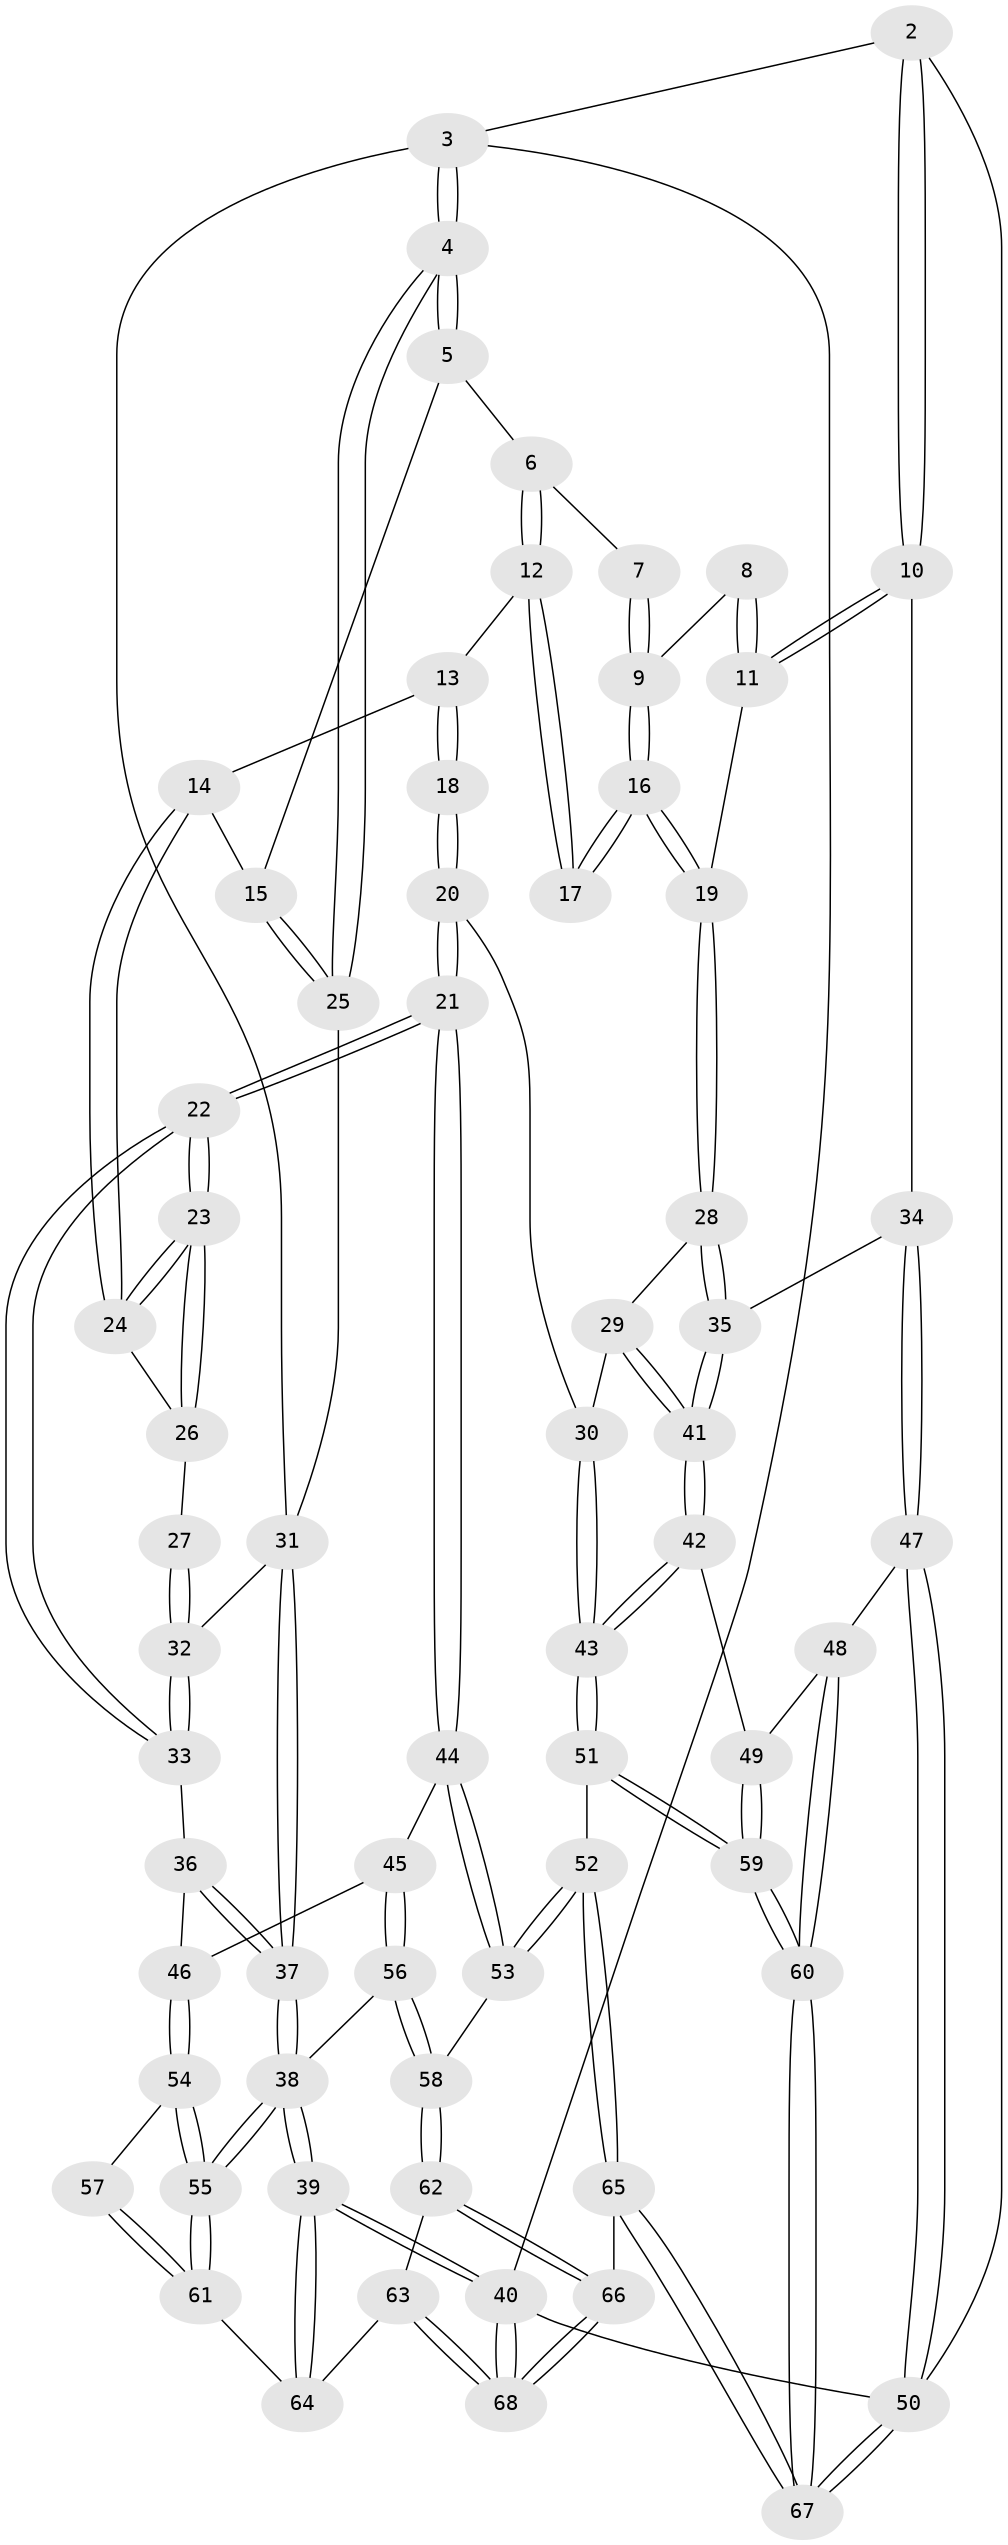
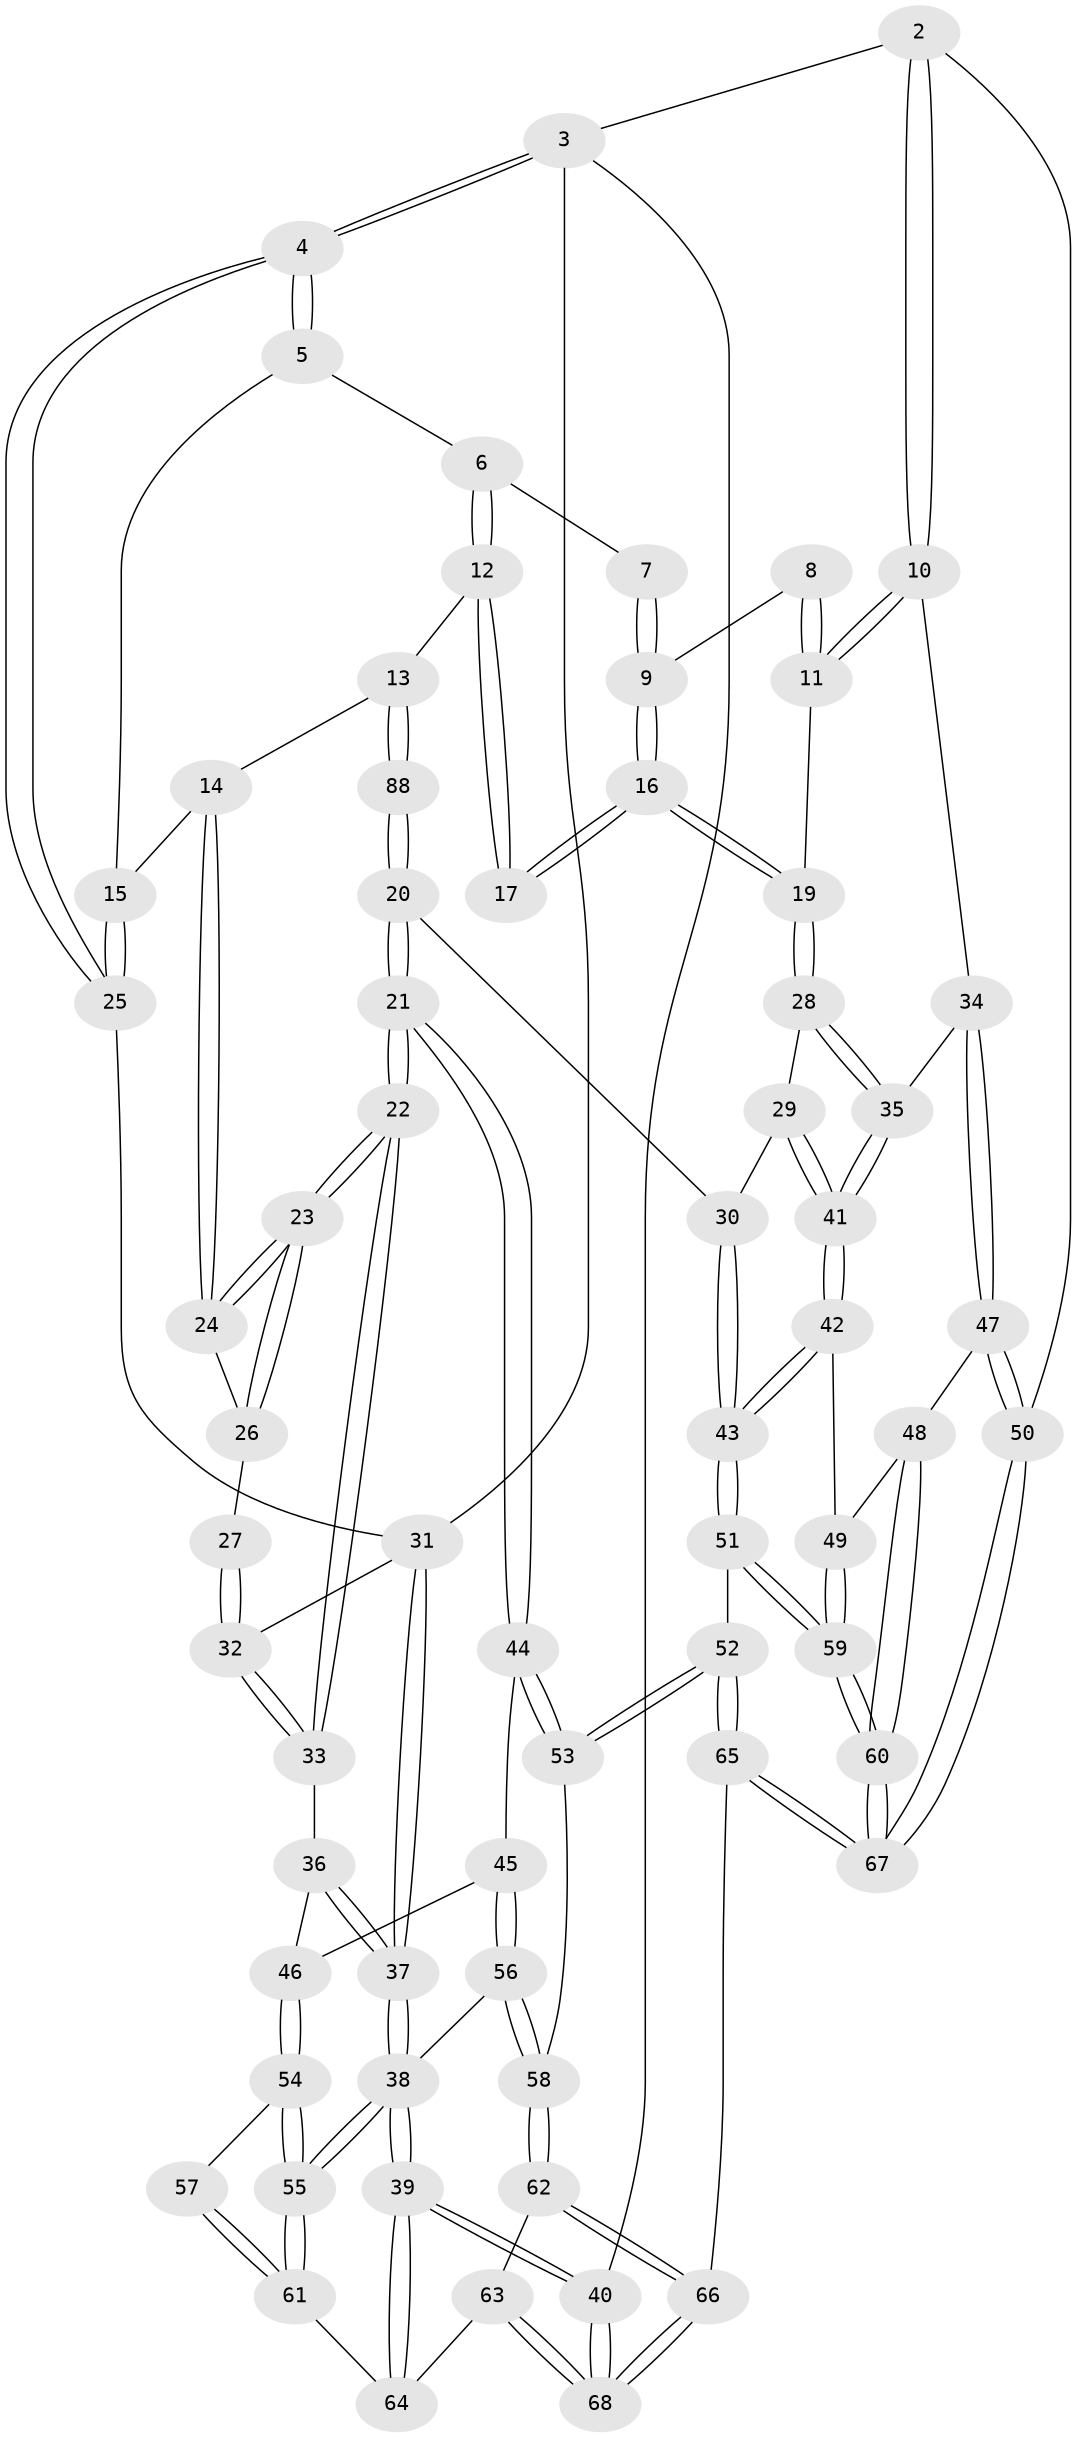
  graph {
    fontname="DejaVu Sans Mono"
    node [color=gray90 fontname="DejaVu Sans Mono" style=filled]
    edge [fontname="DejaVu Sans Mono"]
    2
    3
    10
    50
    8
    9
    11
    4
    31
    40
    34
    67
    5
    25
    32
    37
    68
    6
    15
    7
    12
    13
    17
    16
    19
    35
    47
    28
    14
-   18
+   18 [label=88]
    24
    20
    26
    21
    30
    29
    22
    44
    43
    23
    33
    45
    53
    36
    27
    41
    42
    51
    38
    46
    48
    54
    39
    55
    64
    61
    49
    59
    52
    56
    58
    57
    60
    65
    66
    62
    63
    2 -- 3
    2 -- 10
    2 -- 10
    2 -- 50
    3 -- 4
    3 -- 4
    3 -- 31
    3 -- 40
    10 -- 11
    10 -- 11
    10 -- 34
    50 -- 67
    50 -- 67
    8 -- 9
    8 -- 11
    8 -- 11
    9 -- 16
    9 -- 16
    11 -- 19
    4 -- 5
    4 -- 5
    4 -- 25
    4 -- 25
    31 -- 32
    31 -- 37
    31 -- 37
-   40 -- 50
    40 -- 68
    40 -- 68
    34 -- 35
    34 -- 47
    34 -- 47
    5 -- 6
    5 -- 15
    25 -- 31
    32 -- 33
    32 -- 33
    37 -- 38
    37 -- 38
    6 -- 7
    6 -- 12
    6 -- 12
    15 -- 25
    15 -- 25
    7 -- 9
    7 -- 9
    12 -- 13
    12 -- 17
    12 -- 17
    13 -- 14
    13 -- 18
    13 -- 18
    16 -- 17
    16 -- 17
    16 -- 19
    16 -- 19
    19 -- 28
    19 -- 28
    35 -- 41
    35 -- 41
    47 -- 50
    47 -- 50
    47 -- 48
    28 -- 35
    28 -- 35
    28 -- 29
    14 -- 15
    14 -- 24
    14 -- 24
    18 -- 20
    18 -- 20
    24 -- 26
    20 -- 21
    20 -- 21
    20 -- 30
    26 -- 27
    21 -- 22
    21 -- 22
    21 -- 44
    21 -- 44
    30 -- 43
    30 -- 43
    29 -- 30
    29 -- 41
    29 -- 41
    22 -- 23
    22 -- 23
    22 -- 33
    22 -- 33
    44 -- 45
    44 -- 53
    44 -- 53
    43 -- 51
    43 -- 51
    23 -- 24
    23 -- 24
    23 -- 26
    23 -- 26
    33 -- 36
    45 -- 46
    45 -- 56
    45 -- 56
    53 -- 58
    36 -- 37
    36 -- 37
    36 -- 46
    27 -- 32
    27 -- 32
    41 -- 42
    41 -- 42
    42 -- 43
    42 -- 43
    42 -- 49
    51 -- 59
    51 -- 59
    51 -- 52
    38 -- 39
    38 -- 39
    38 -- 55
    38 -- 55
    46 -- 54
    46 -- 54
    48 -- 49
    48 -- 60
    48 -- 60
    54 -- 55
    54 -- 55
    54 -- 57
    39 -- 40
    39 -- 40
    39 -- 64
    39 -- 64
    55 -- 61
    55 -- 61
    61 -- 64
    49 -- 59
    49 -- 59
    59 -- 60
    59 -- 60
    52 -- 53
    52 -- 53
    52 -- 65
    52 -- 65
    56 -- 38
    56 -- 58
    56 -- 58
    58 -- 62
    58 -- 62
    57 -- 61
    57 -- 61
    60 -- 67
    60 -- 67
    65 -- 67
    65 -- 67
    65 -- 66
    66 -- 68
    66 -- 68
    62 -- 66
    62 -- 66
    62 -- 63
    63 -- 68
    63 -- 68
    63 -- 64
  }
